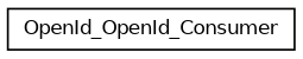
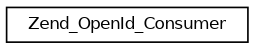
  digraph {
    rankdir=LR
-   n1 [color=black fillcolor=white fontname=Helvetica fontsize=10 height=0.2 label=OpenId_OpenId_Consumer shape=record style=filled width=0.4]
+   n1 [color=black fillcolor=white fontname=Helvetica fontsize=10 height=0.2 label=Zend_OpenId_Consumer shape=record style=filled width=0.4]
  }
